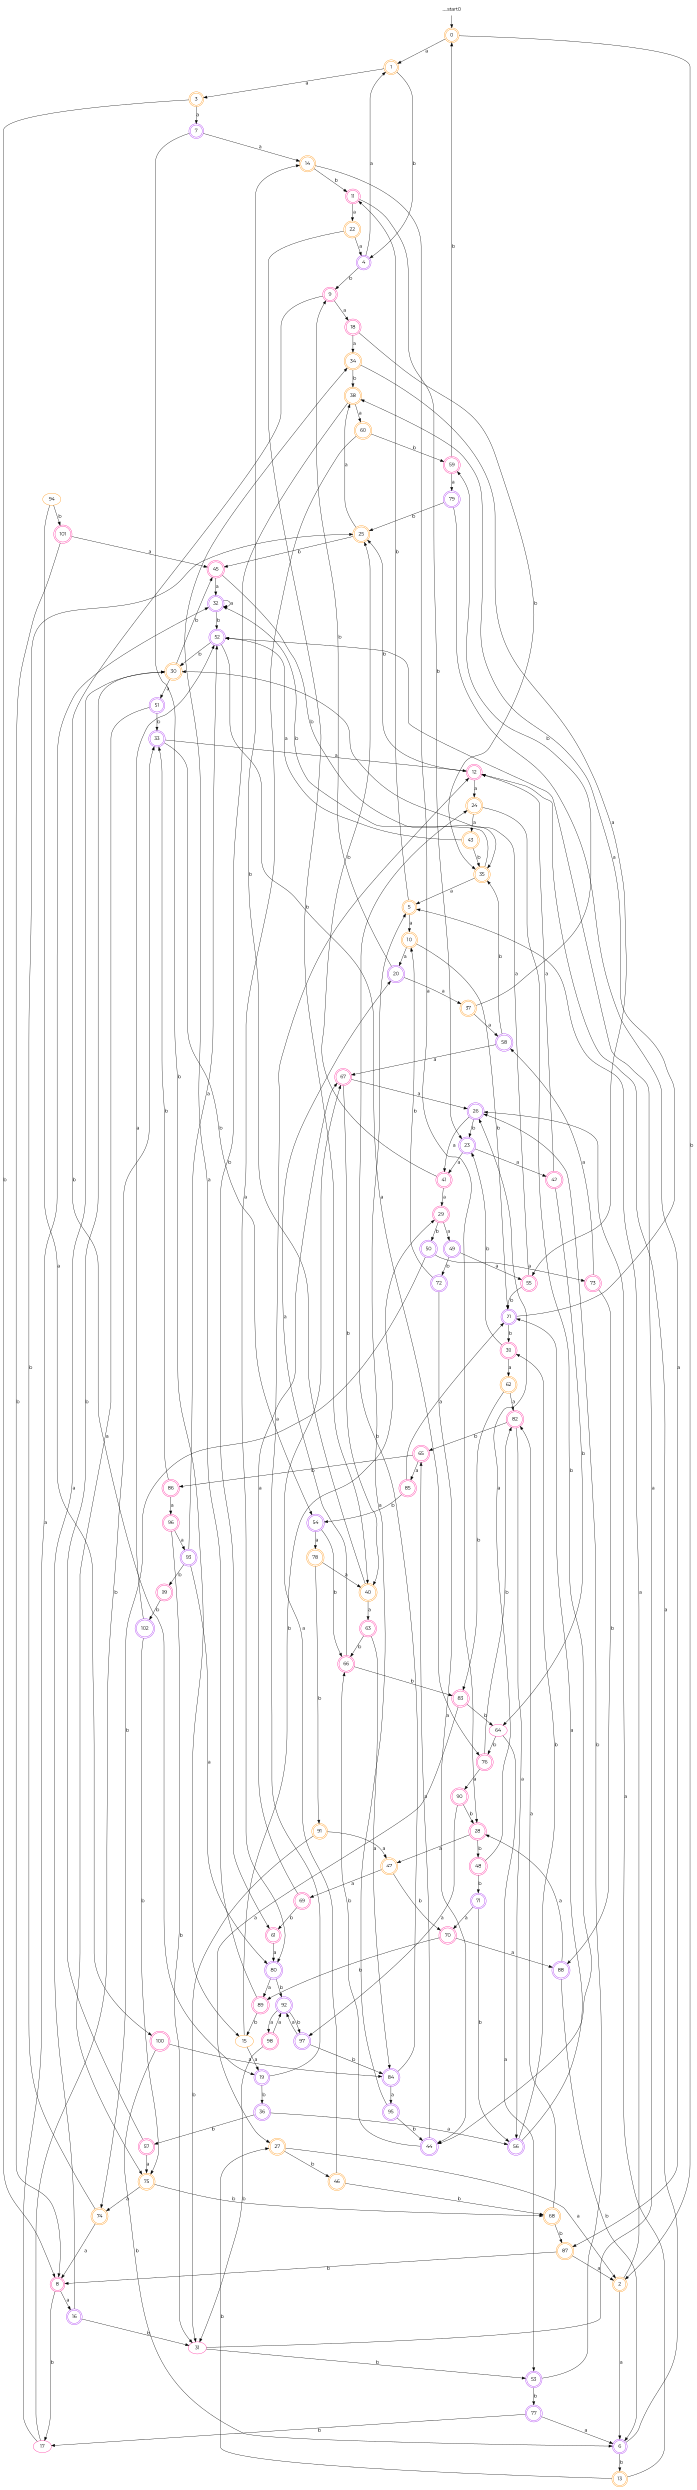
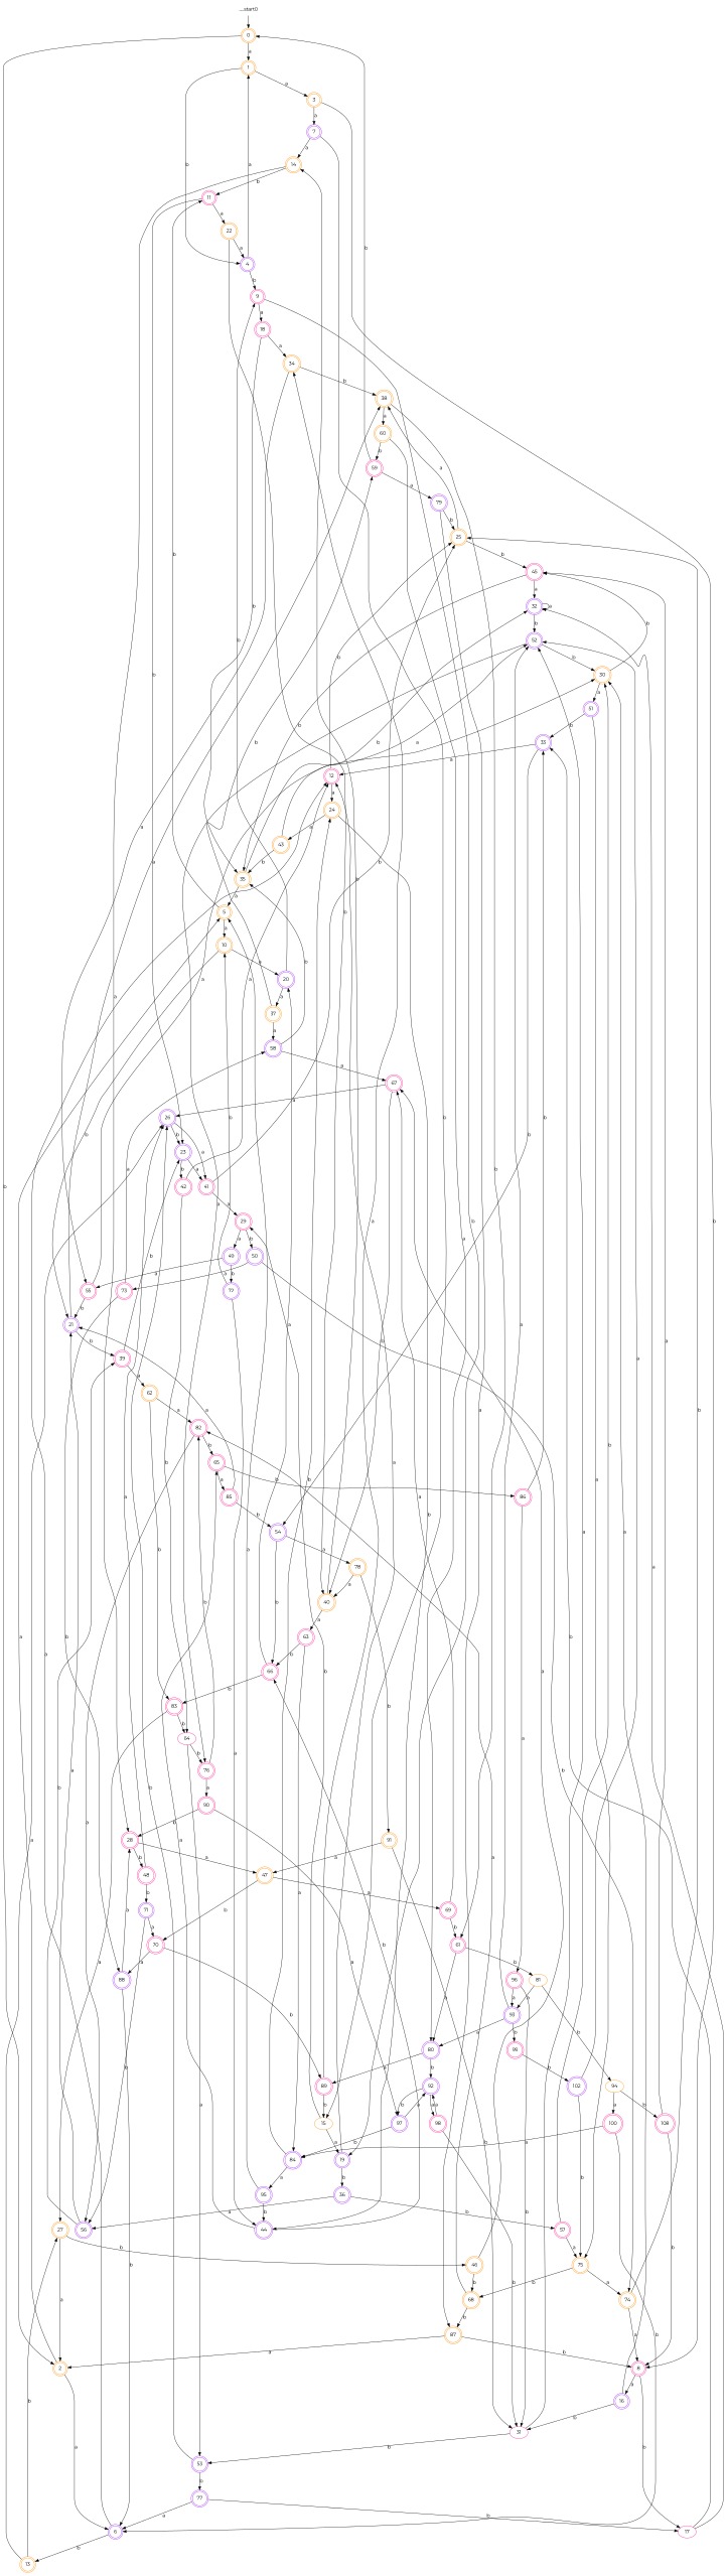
  digraph {
    fontname=Montserrat
    node [color=deeppink fontname=Montserrat shape=doublecircle]
    edge [fontname=Montserrat]
    __start0 [color=darkorange shape=none]
    0 [color=darkorange]
    1 [color=darkorange]
    2 [color=darkorange]
    3 [color=darkorange]
    4 [color=purple]
    5 [color=darkorange]
    6 [color=purple]
    7 [color=purple]
    8
    9
    10 [color=darkorange]
    11
    12
    13 [color=darkorange]
    14 [color=darkorange]
    15 [color=darkorange shape=""]
    16 [color=purple]
    17 [shape=""]
    18
    19 [color=purple]
    20 [color=purple]
    21 [color=purple]
    22 [color=darkorange]
    23 [color=purple]
    24 [color=darkorange]
    25 [color=darkorange]
    26 [color=purple]
    27 [color=darkorange]
    28
    29
    30 [color=darkorange]
    31 [shape=""]
    32 [color=purple]
    33 [color=purple]
    34 [color=darkorange]
    35 [color=darkorange]
    36 [color=purple]
    37 [color=darkorange]
    38 [color=darkorange]
    39
    40 [color=darkorange]
    41
    42
    43 [color=darkorange]
    44 [color=purple]
    45
    46 [color=darkorange]
    47 [color=darkorange]
    48
    49 [color=purple]
    50 [color=purple]
    51 [color=purple]
    52 [color=purple]
    53 [color=purple]
    54 [color=purple]
    55
    56 [color=purple]
    57
    58 [color=purple]
    59
    60 [color=darkorange]
    61
    62 [color=darkorange]
    63
    64 [shape=""]
    65
    66
    67
    68 [color=darkorange]
    69
    70
    71 [color=purple]
    72 [color=purple]
    73
    74 [color=darkorange]
    75 [color=darkorange]
    76
    77 [color=purple]
    78 [color=darkorange]
    79 [color=purple]
    80 [color=purple]
+   81 [color=darkorange shape=""]
    82
    83
    84 [color=purple]
    85
    86
    87 [color=darkorange]
    88 [color=purple]
    89
    90
    91 [color=darkorange]
    92 [color=purple]
    93 [color=purple]
    94 [color=darkorange shape=""]
    95 [color=purple]
    96
    97 [color=purple]
    98
    99
    100
-   101
+   101 [label=108]
    102 [color=purple]
    __start0 -> 0
    0 -> 1 [label=a]
    0 -> 2 [label=b]
    1 -> 3 [label=a]
    1 -> 4 [label=b]
    2 -> 5 [label=a]
    2 -> 6 [label=a]
    3 -> 7 [label=a]
    3 -> 8 [label=b]
    4 -> 1 [label=a]
    4 -> 9 [label=b]
    5 -> 10 [label=a]
    5 -> 11 [label=b]
    6 -> 12 [label=a]
    6 -> 13 [label=b]
    7 -> 14 [label=a]
    7 -> 15 [label=b]
    8 -> 16 [label=a]
    8 -> 17 [label=b]
    9 -> 18 [label=a]
    9 -> 19 [label=b]
    10 -> 20 [label=a]
    10 -> 21 [label=b]
    11 -> 22 [label=a]
    11 -> 23 [label=b]
    12 -> 24 [label=a]
    12 -> 25 [label=b]
    13 -> 26 [label=a]
    13 -> 27 [label=b]
    14 -> 11 [label=b]
    14 -> 28 [label=a]
    15 -> 19 [label=a]
    15 -> 29 [label=b]
    16 -> 30 [label=a]
    16 -> 31 [label=b]
    17 -> 32 [label=a]
    17 -> 33 [label=b]
    18 -> 34 [label=a]
    18 -> 35 [label=b]
    19 -> 12 [label=a]
    19 -> 36 [label=b]
    20 -> 9 [label=b]
    20 -> 37 [label=a]
    21 -> 38 [label=a]
    21 -> 39 [label=b]
    22 -> 4 [label=a]
    22 -> 40 [label=b]
    23 -> 41 [label=a]
-   23 -> 42 [label=a]
+   23 -> 42 [label=b]
    24 -> 43 [label=a]
    24 -> 44 [label=b]
    25 -> 38 [label=a]
    25 -> 45 [label=b]
    26 -> 23 [label=b]
    26 -> 41 [label=a]
    27 -> 2 [label=a]
    27 -> 46 [label=b]
    28 -> 47 [label=a]
    28 -> 48 [label=b]
    29 -> 49 [label=a]
    29 -> 50 [label=b]
    30 -> 45 [label=b]
    30 -> 51 [label=a]
    31 -> 52 [label=a]
    31 -> 53 [label=b]
    32 -> 32 [label=a]
    32 -> 52 [label=b]
    33 -> 12 [label=a]
    33 -> 54 [label=b]
    34 -> 38 [label=b]
    34 -> 55 [label=a]
    35 -> 5 [label=a]
    35 -> 32 [label=b]
    36 -> 56 [label=a]
    36 -> 57 [label=b]
    37 -> 58 [label=a]
    37 -> 59 [label=b]
    38 -> 60 [label=a]
    38 -> 61 [label=b]
    39 -> 23 [label=b]
    39 -> 62 [label=a]
    40 -> 14 [label=b]
    40 -> 63 [label=a]
    41 -> 25 [label=b]
    41 -> 29 [label=a]
    42 -> 12 [label=a]
    42 -> 64 [label=b]
    43 -> 35 [label=b]
    43 -> 52 [label=a]
    44 -> 65 [label=a]
    44 -> 66 [label=b]
    45 -> 32 [label=a]
    45 -> 35 [label=b]
    46 -> 67 [label=a]
    46 -> 68 [label=b]
    47 -> 69 [label=a]
    47 -> 70 [label=b]
    48 -> 26 [label=a]
    48 -> 71 [label=b]
    49 -> 55 [label=a]
    49 -> 72 [label=b]
    50 -> 73 [label=a]
    50 -> 74 [label=b]
    51 -> 33 [label=b]
    51 -> 75 [label=a]
    52 -> 30 [label=b]
    52 -> 76 [label=a]
    53 -> 26 [label=b]
    53 -> 77 [label=b]
    54 -> 66 [label=b]
    54 -> 78 [label=a]
    55 -> 21 [label=b]
    55 -> 30 [label=a]
    56 -> 21 [label=a]
    56 -> 39 [label=b]
    57 -> 30 [label=b]
    57 -> 75 [label=a]
    58 -> 35 [label=b]
    58 -> 67 [label=a]
    59 -> 0 [label=b]
    59 -> 79 [label=a]
    60 -> 59 [label=b]
    60 -> 80 [label=a]
    61 -> 80 [label=a]
+   61 -> 81 [label=b]
    62 -> 82 [label=a]
    62 -> 83 [label=b]
    63 -> 66 [label=b]
    63 -> 84 [label=a]
    64 -> 53 [label=a]
    64 -> 76 [label=b]
    65 -> 85 [label=a]
    65 -> 86 [label=b]
    66 -> 20 [label=a]
    66 -> 83 [label=b]
    67 -> 26 [label=a]
    67 -> 40 [label=b]
    68 -> 82 [label=a]
    68 -> 87 [label=b]
    69 -> 61 [label=b]
    69 -> 67 [label=a]
    70 -> 88 [label=a]
    70 -> 89 [label=b]
    71 -> 56 [label=b]
    71 -> 70 [label=a]
    72 -> 10 [label=b]
    72 -> 44 [label=a]
    73 -> 58 [label=a]
    73 -> 88 [label=b]
    74 -> 8 [label=a]
    74 -> 25 [label=b]
    75 -> 68 [label=b]
    75 -> 74 [label=a]
    76 -> 82 [label=b]
    76 -> 90 [label=a]
    77 -> 6 [label=a]
    77 -> 17 [label=b]
    78 -> 40 [label=a]
    78 -> 91 [label=b]
    79 -> 25 [label=b]
    79 -> 87 [label=a]
    80 -> 89 [label=a]
    80 -> 92 [label=b]
+   81 -> 93 [label=a]
+   81 -> 94 [label=b]
    82 -> 56 [label=a]
    82 -> 65 [label=b]
    83 -> 27 [label=a]
    83 -> 64 [label=b]
    84 -> 24 [label=b]
    84 -> 95 [label=a]
    85 -> 21 [label=a]
    85 -> 54 [label=b]
    86 -> 33 [label=b]
    86 -> 96 [label=a]
    87 -> 2 [label=a]
    87 -> 8 [label=b]
    88 -> 6 [label=b]
    88 -> 28 [label=a]
    89 -> 15 [label=b]
    89 -> 34 [label=a]
    90 -> 28 [label=b]
    90 -> 97 [label=a]
    91 -> 31 [label=b]
    91 -> 47 [label=a]
    92 -> 97 [label=b]
    92 -> 98 [label=a]
    93 -> 52 [label=a]
    93 -> 80 [label=a]
    93 -> 99 [label=b]
    94 -> 100 [label=a]
    94 -> 101 [label=b]
    95 -> 5 [label=a]
    95 -> 44 [label=b]
    96 -> 31 [label=b]
    96 -> 93 [label=a]
    97 -> 84 [label=b]
    97 -> 92 [label=a]
    98 -> 31 [label=b]
    98 -> 92 [label=a]
    99 -> 102 [label=b]
    100 -> 6 [label=b]
    100 -> 84 [label=a]
    101 -> 8 [label=b]
    101 -> 45 [label=a]
    102 -> 52 [label=a]
    102 -> 75 [label=b]
  }
